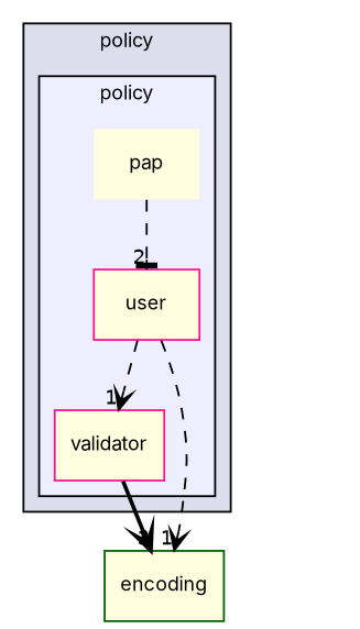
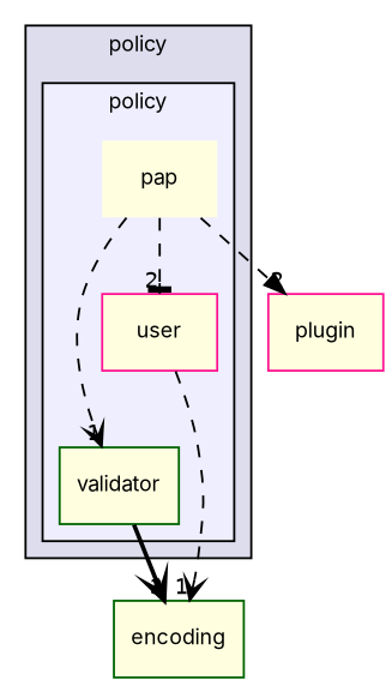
  digraph {
    compound=true
    fontname=Inter
    node [fontname=Inter fontsize=10 shape=box style=filled fillcolor=lightyellow color=deeppink]
    edge [headlabel=2 labeldistance=1.5 labelfontname=Helvetica labelfontsize=10 style=dashed arrowhead=vee fontname=Inter]
    n1 [label=pap shape=plaintext color=darkgreen]
    n2 [label=user]
-   n3 [label=validator]
+   n3 [color=darkgreen label=validator]
+   n4 [label=plugin]
    n5 [color=darkgreen label=encoding]
    subgraph cluster_1 {
      bgcolor="#ddddee"
      fontsize=10
      label=policy
      pencolor=black
      subgraph cluster_2 {
        bgcolor="#eeeeff"
        fontsize=10
        pencolor=black
        n1
        n2
        n3
      }
    }
    n1 -> n2 [arrowhead=tee]
-   n2 -> n3 [headlabel=1]
+   n1 -> n3 [headlabel=1]
+   n1 -> n4 [arrowhead=normal]
    n2 -> n5 [headlabel=1]
    n3 -> n5 [headlabel=3 style=bold]
  }
